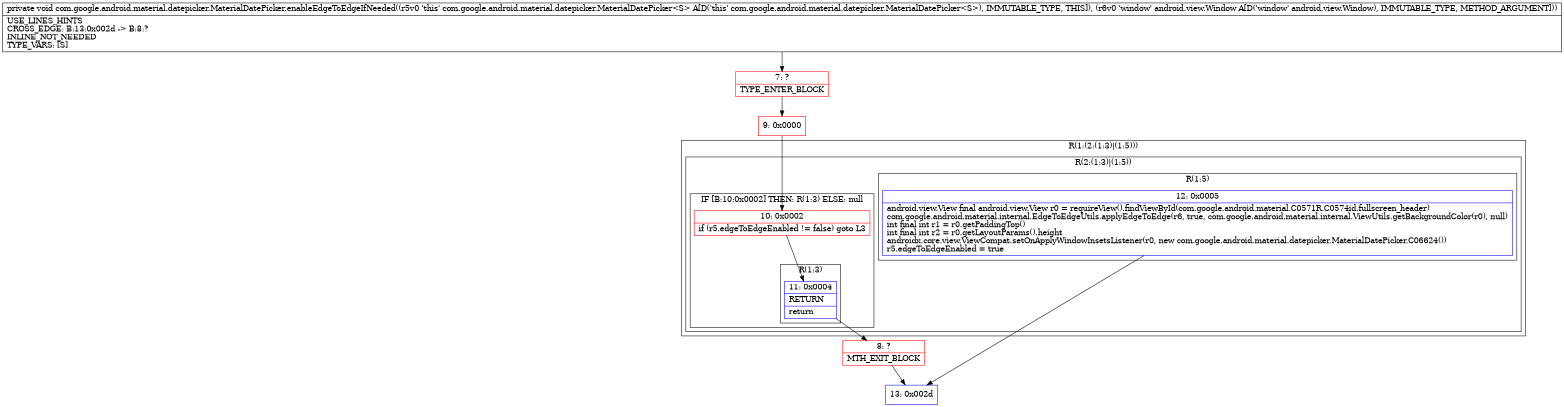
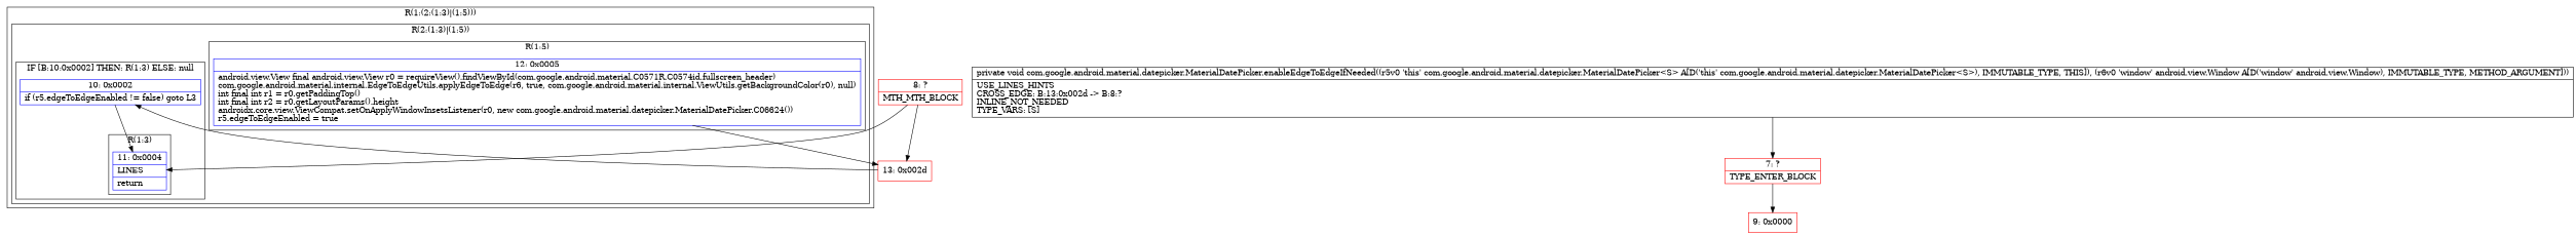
  digraph {
    node [color=red shape=record]
-   n1 [color=blue label="{11\:\ 0x0004|RETURN\l|return\l}"]
-   n2 [label="{10\:\ 0x0002|if (r5.edgeToEdgeEnabled != false) goto L3\l}"]
+   n1 [color=blue label="{11\:\ 0x0004|LINES\l|return\l}"]
+   n2 [color=blue label="{10\:\ 0x0002|if (r5.edgeToEdgeEnabled != false) goto L3\l}"]
    n3 [color=blue label="{12\:\ 0x0005|android.view.View final android.view.View r0 = requireView().findViewById(com.google.android.material.C0571R.C0574id.fullscreen_header)\lcom.google.android.material.internal.EdgeToEdgeUtils.applyEdgeToEdge(r6, true, com.google.android.material.internal.ViewUtils.getBackgroundColor(r0), null)\lint final int r1 = r0.getPaddingTop()\lint final int r2 = r0.getLayoutParams().height\landroidx.core.view.ViewCompat.setOnApplyWindowInsetsListener(r0, new com.google.android.material.datepicker.MaterialDatePicker.C06624())\lr5.edgeToEdgeEnabled = true\l}"]
-   n4 [label="{8\:\ ?|MTH_EXIT_BLOCK\l}"]
-   n5 [color=blue label="{13\:\ 0x002d}"]
+   n4 [label="{8\:\ ?|MTH_MTH_BLOCK\l}"]
+   n5 [label="{13\:\ 0x002d}"]
    n6 [label="{7\:\ ?|TYPE_ENTER_BLOCK\l}"]
    n7 [label="{9\:\ 0x0000}"]
    n8 [label="{private void com.google.android.material.datepicker.MaterialDatePicker.enableEdgeToEdgeIfNeeded((r5v0 'this' com.google.android.material.datepicker.MaterialDatePicker\<S\> A[D('this' com.google.android.material.datepicker.MaterialDatePicker\<S\>), IMMUTABLE_TYPE, THIS]), (r6v0 'window' android.view.Window A[D('window' android.view.Window), IMMUTABLE_TYPE, METHOD_ARGUMENT]))  | USE_LINES_HINTS\lCROSS_EDGE: B:13:0x002d \-\> B:8:?\lINLINE_NOT_NEEDED\lTYPE_VARS: [S]\l}" color=""]
    subgraph cluster_1 {
      label="R(1:(2:(1:3)|(1:5)))"
      subgraph cluster_2 {
        label="R(2:(1:3)|(1:5))"
        subgraph cluster_3 {
          label="IF [B:10:0x0002] THEN: R(1:3) ELSE: null"
          n2
          subgraph cluster_4 {
            label="R(1:3)"
            n1
          }
        }
        subgraph cluster_5 {
          label="R(1:5)"
          n3
        }
      }
    }
-   n1 -> n4
+   n4 -> n1
    n2 -> n1
    n3 -> n5
    n4 -> n5
    n6 -> n7
-   n7 -> n2
+   n5 -> n2
    n8 -> n6
  }
